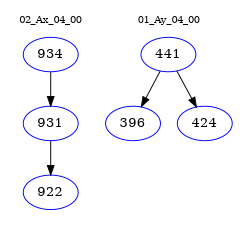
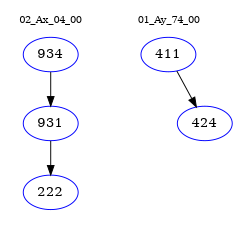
  digraph {
    node [color=blue]
    edge [color=black]
    n1 [label=931]
-   n2 [label=922]
+   n2 [label=222]
    n3 [label=934]
-   n4 [label=441]
-   n5 [label=396]
+   n4 [label=411]
    n6 [label=424]
    subgraph cluster_1 {
      color=white
      fontsize=10
      label="02_Ax_04_00"
      n1
      n2
      n3
    }
    subgraph cluster_2 {
      color=white
      fontsize=10
-     label="01_Ay_04_00"
+     label="01_Ay_74_00"
      n4
-     n5
      n6
    }
    n1 -> n2
    n3 -> n1
-   n4 -> n5
    n4 -> n6
  }
